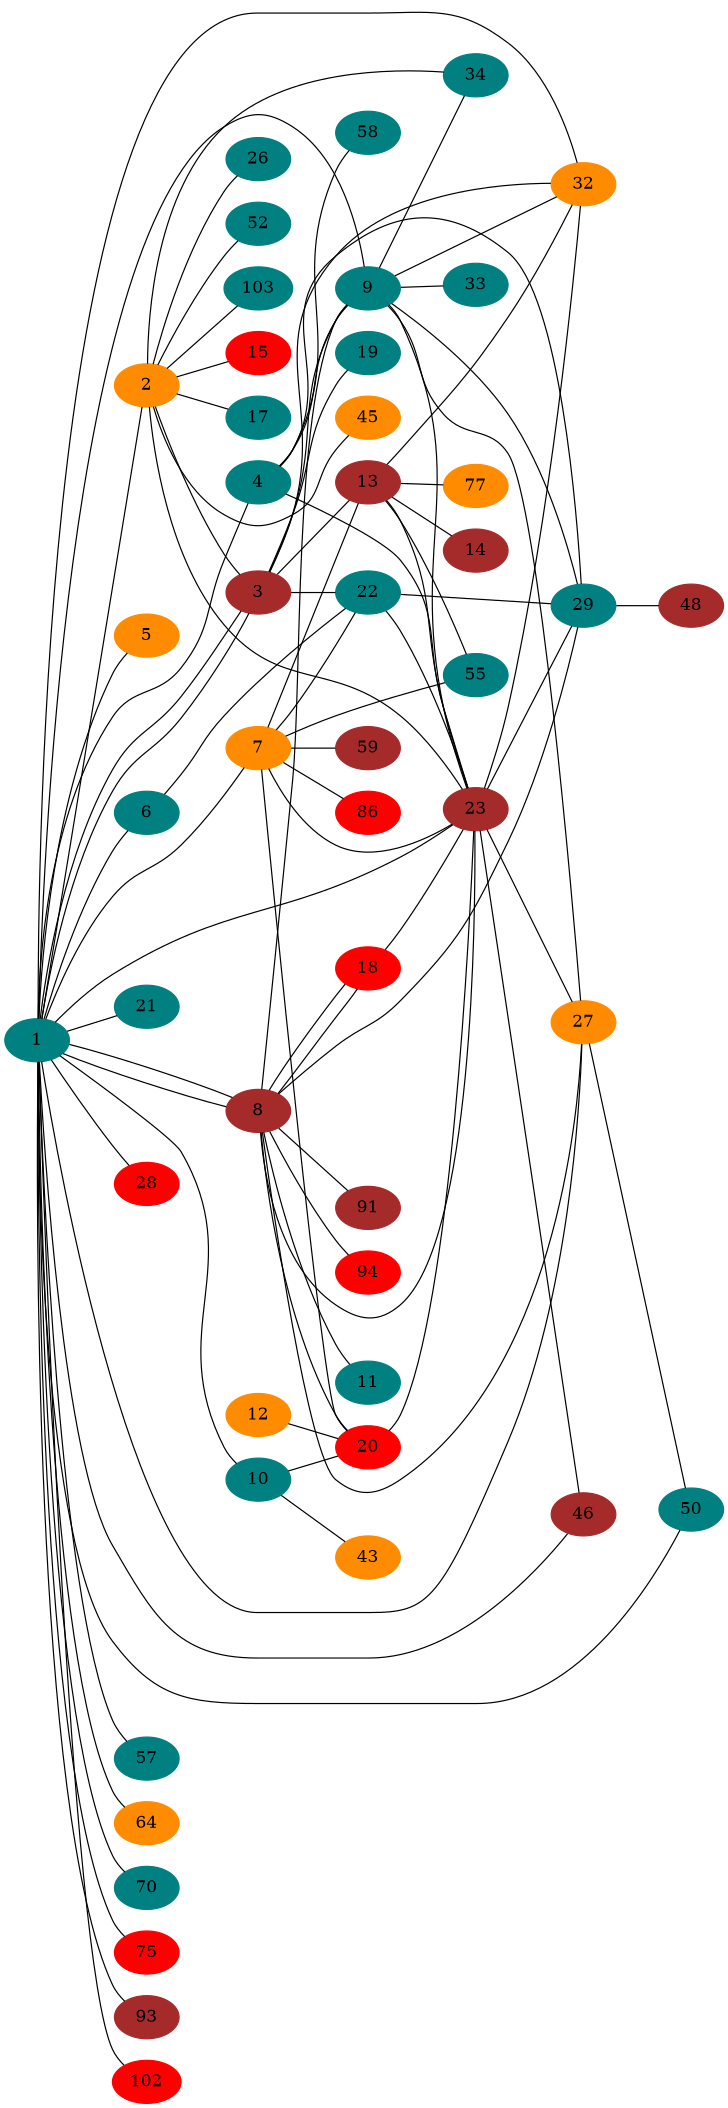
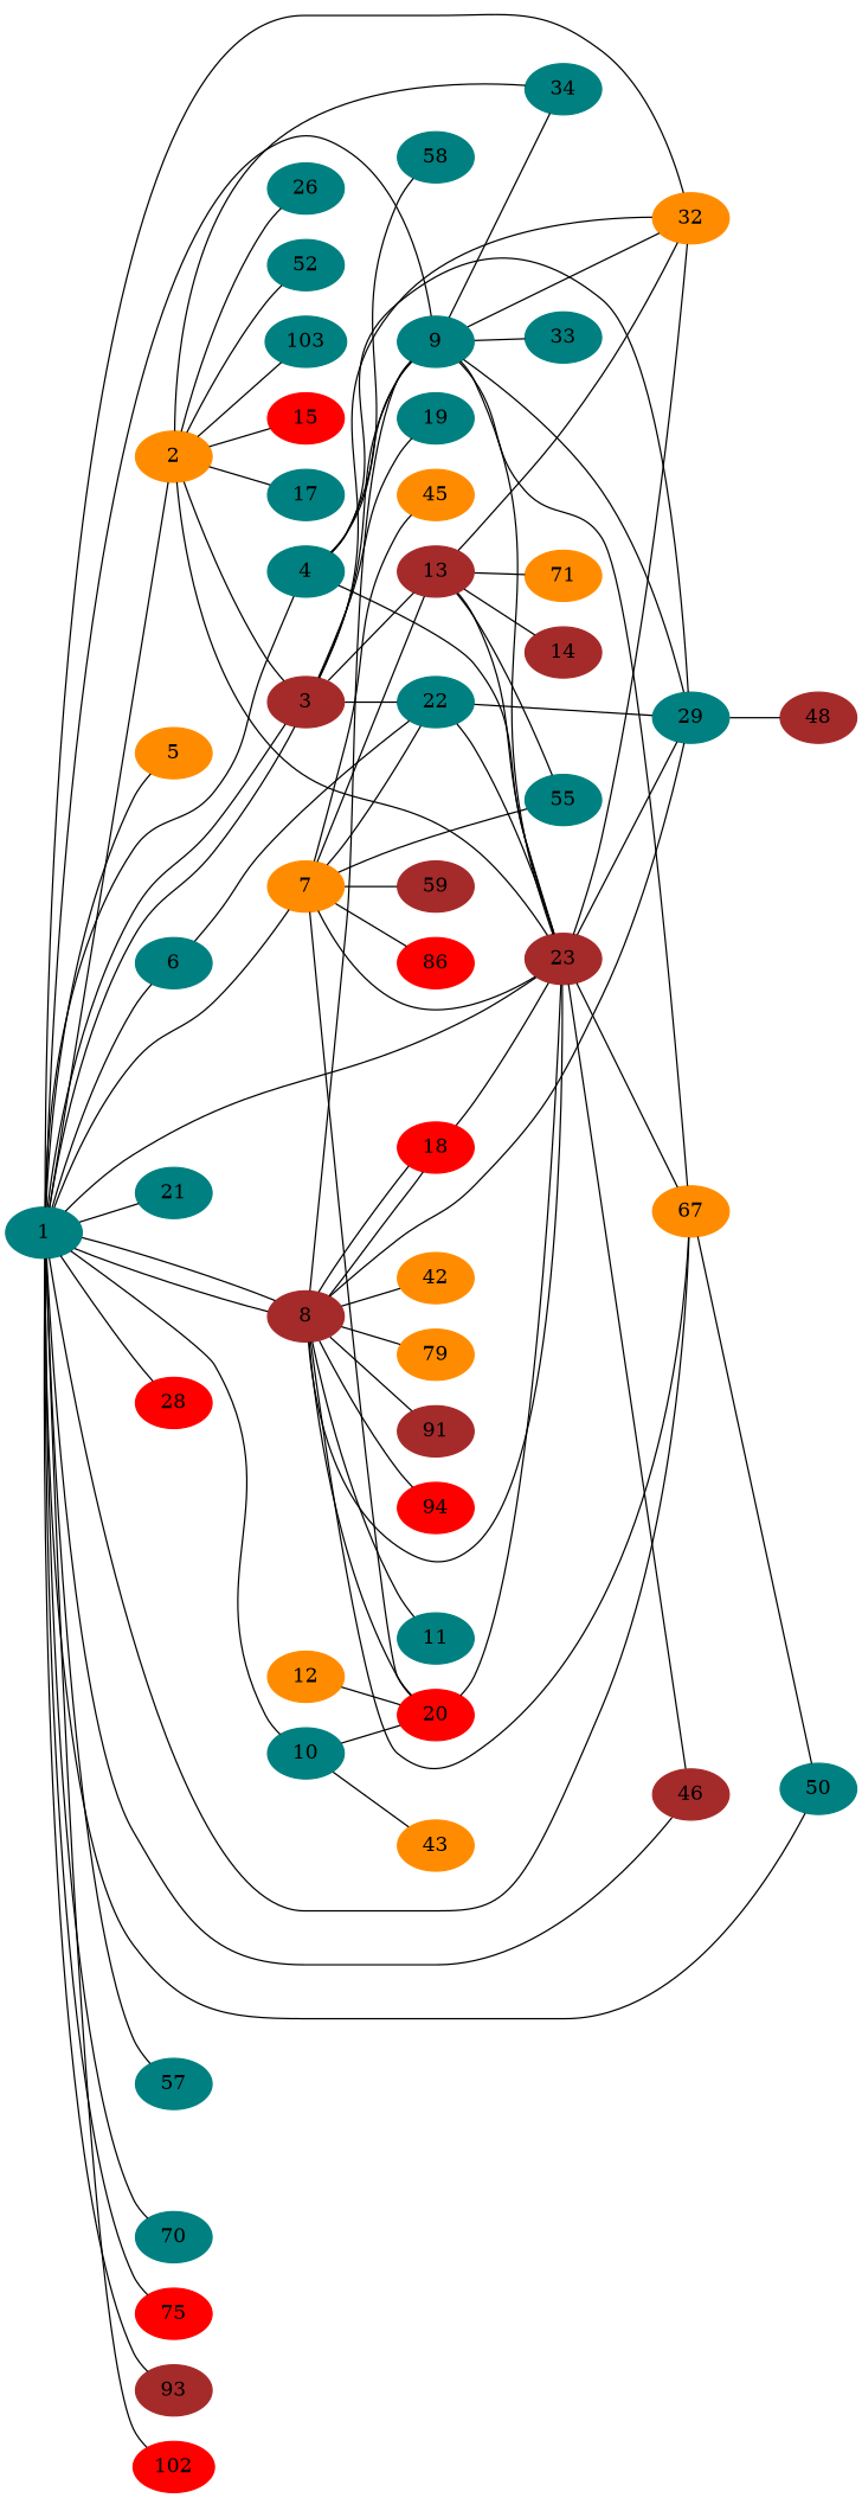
  graph {
    rankdir=LR
    node [color=teal style=filled]
    2 [color=darkorange]
    1
    3 [color=brown]
    4 [super="+16"]
    5 [color=darkorange]
    6
    7 [color=darkorange]
    8 [color=brown]
    9 [super="+24"]
    10
    21
    23 [color=brown super="+54+61+100+84+89+90+92+63+53+25"]
-   27 [color=darkorange super="+30+85"]
+   27 [color=darkorange super="+30+85" label=67]
    28 [color=red]
    32 [color=darkorange super="+69"]
    46 [color=brown super="+47"]
    50
    57
-   64 [color=darkorange]
    70
    75 [color=red]
    93 [color=brown]
    102 [color=red]
    15 [color=red]
    17
    26
    34 [super="+44"]
    45 [color=darkorange]
    52 [super="+78"]
    103
    13 [color=brown super="+97"]
    19
    22 [super="+66+99+36"]
    29 [super="+65"]
    58
    20 [color=red super="+35"]
    55
    59 [color=brown]
    86 [color=red]
    11
    18 [color=red]
+   42 [color=darkorange super="+101"]
+   79 [color=darkorange]
    91 [color=brown]
    94 [color=red]
    33
    43 [color=darkorange]
    14 [color=brown]
-   71 [color=darkorange label=77]
+   71 [color=darkorange]
    48 [color=brown]
    12 [color=darkorange super="+31"]
    2 -- 3
    2 -- 23
    2 -- 15
    2 -- 17
    2 -- 26
    2 -- 34
-   2 -- 45
+   7 -- 45
    2 -- 52
    2 -- 103
    1 -- 2
    1 -- 3
    1 -- 3
    1 -- 4 [weight=2]
    1 -- 5
    1 -- 6
    1 -- 7
    1 -- 8
    1 -- 8
    1 -- 9
    1 -- 10
    1 -- 21
    1 -- 23 [weight=2]
    1 -- 27
    1 -- 28
    1 -- 32
    1 -- 46
    1 -- 50
    1 -- 57
-   1 -- 64
    1 -- 70
    1 -- 75
    1 -- 93
    1 -- 102
    3 -- 9
    3 -- 32
    3 -- 13
    3 -- 19
    3 -- 22
    4 -- 9
    4 -- 23 [weight=2]
    4 -- 29
    4 -- 58
    6 -- 22
    7 -- 23
    7 -- 13
    7 -- 22 [weight=2]
    7 -- 20
    7 -- 55
    7 -- 59
    7 -- 86
    8 -- 9
    8 -- 23
    8 -- 27
    8 -- 29
    8 -- 20
    8 -- 11
    8 -- 18
    8 -- 18
+   8 -- 42
+   8 -- 79
    8 -- 91
    8 -- 94
    9 -- 23
    9 -- 27
    9 -- 32
    9 -- 34
    9 -- 29
    9 -- 33
    10 -- 20
    10 -- 43
    23 -- 27 [weight=2]
    23 -- 32
    23 -- 46
    23 -- 29
    27 -- 50
    13 -- 23 [weight=2]
    13 -- 32
    13 -- 55
    13 -- 14
    13 -- 71
    22 -- 23
    22 -- 29 [weight=2]
    29 -- 48
    20 -- 23
    18 -- 23
    12 -- 20
  }
